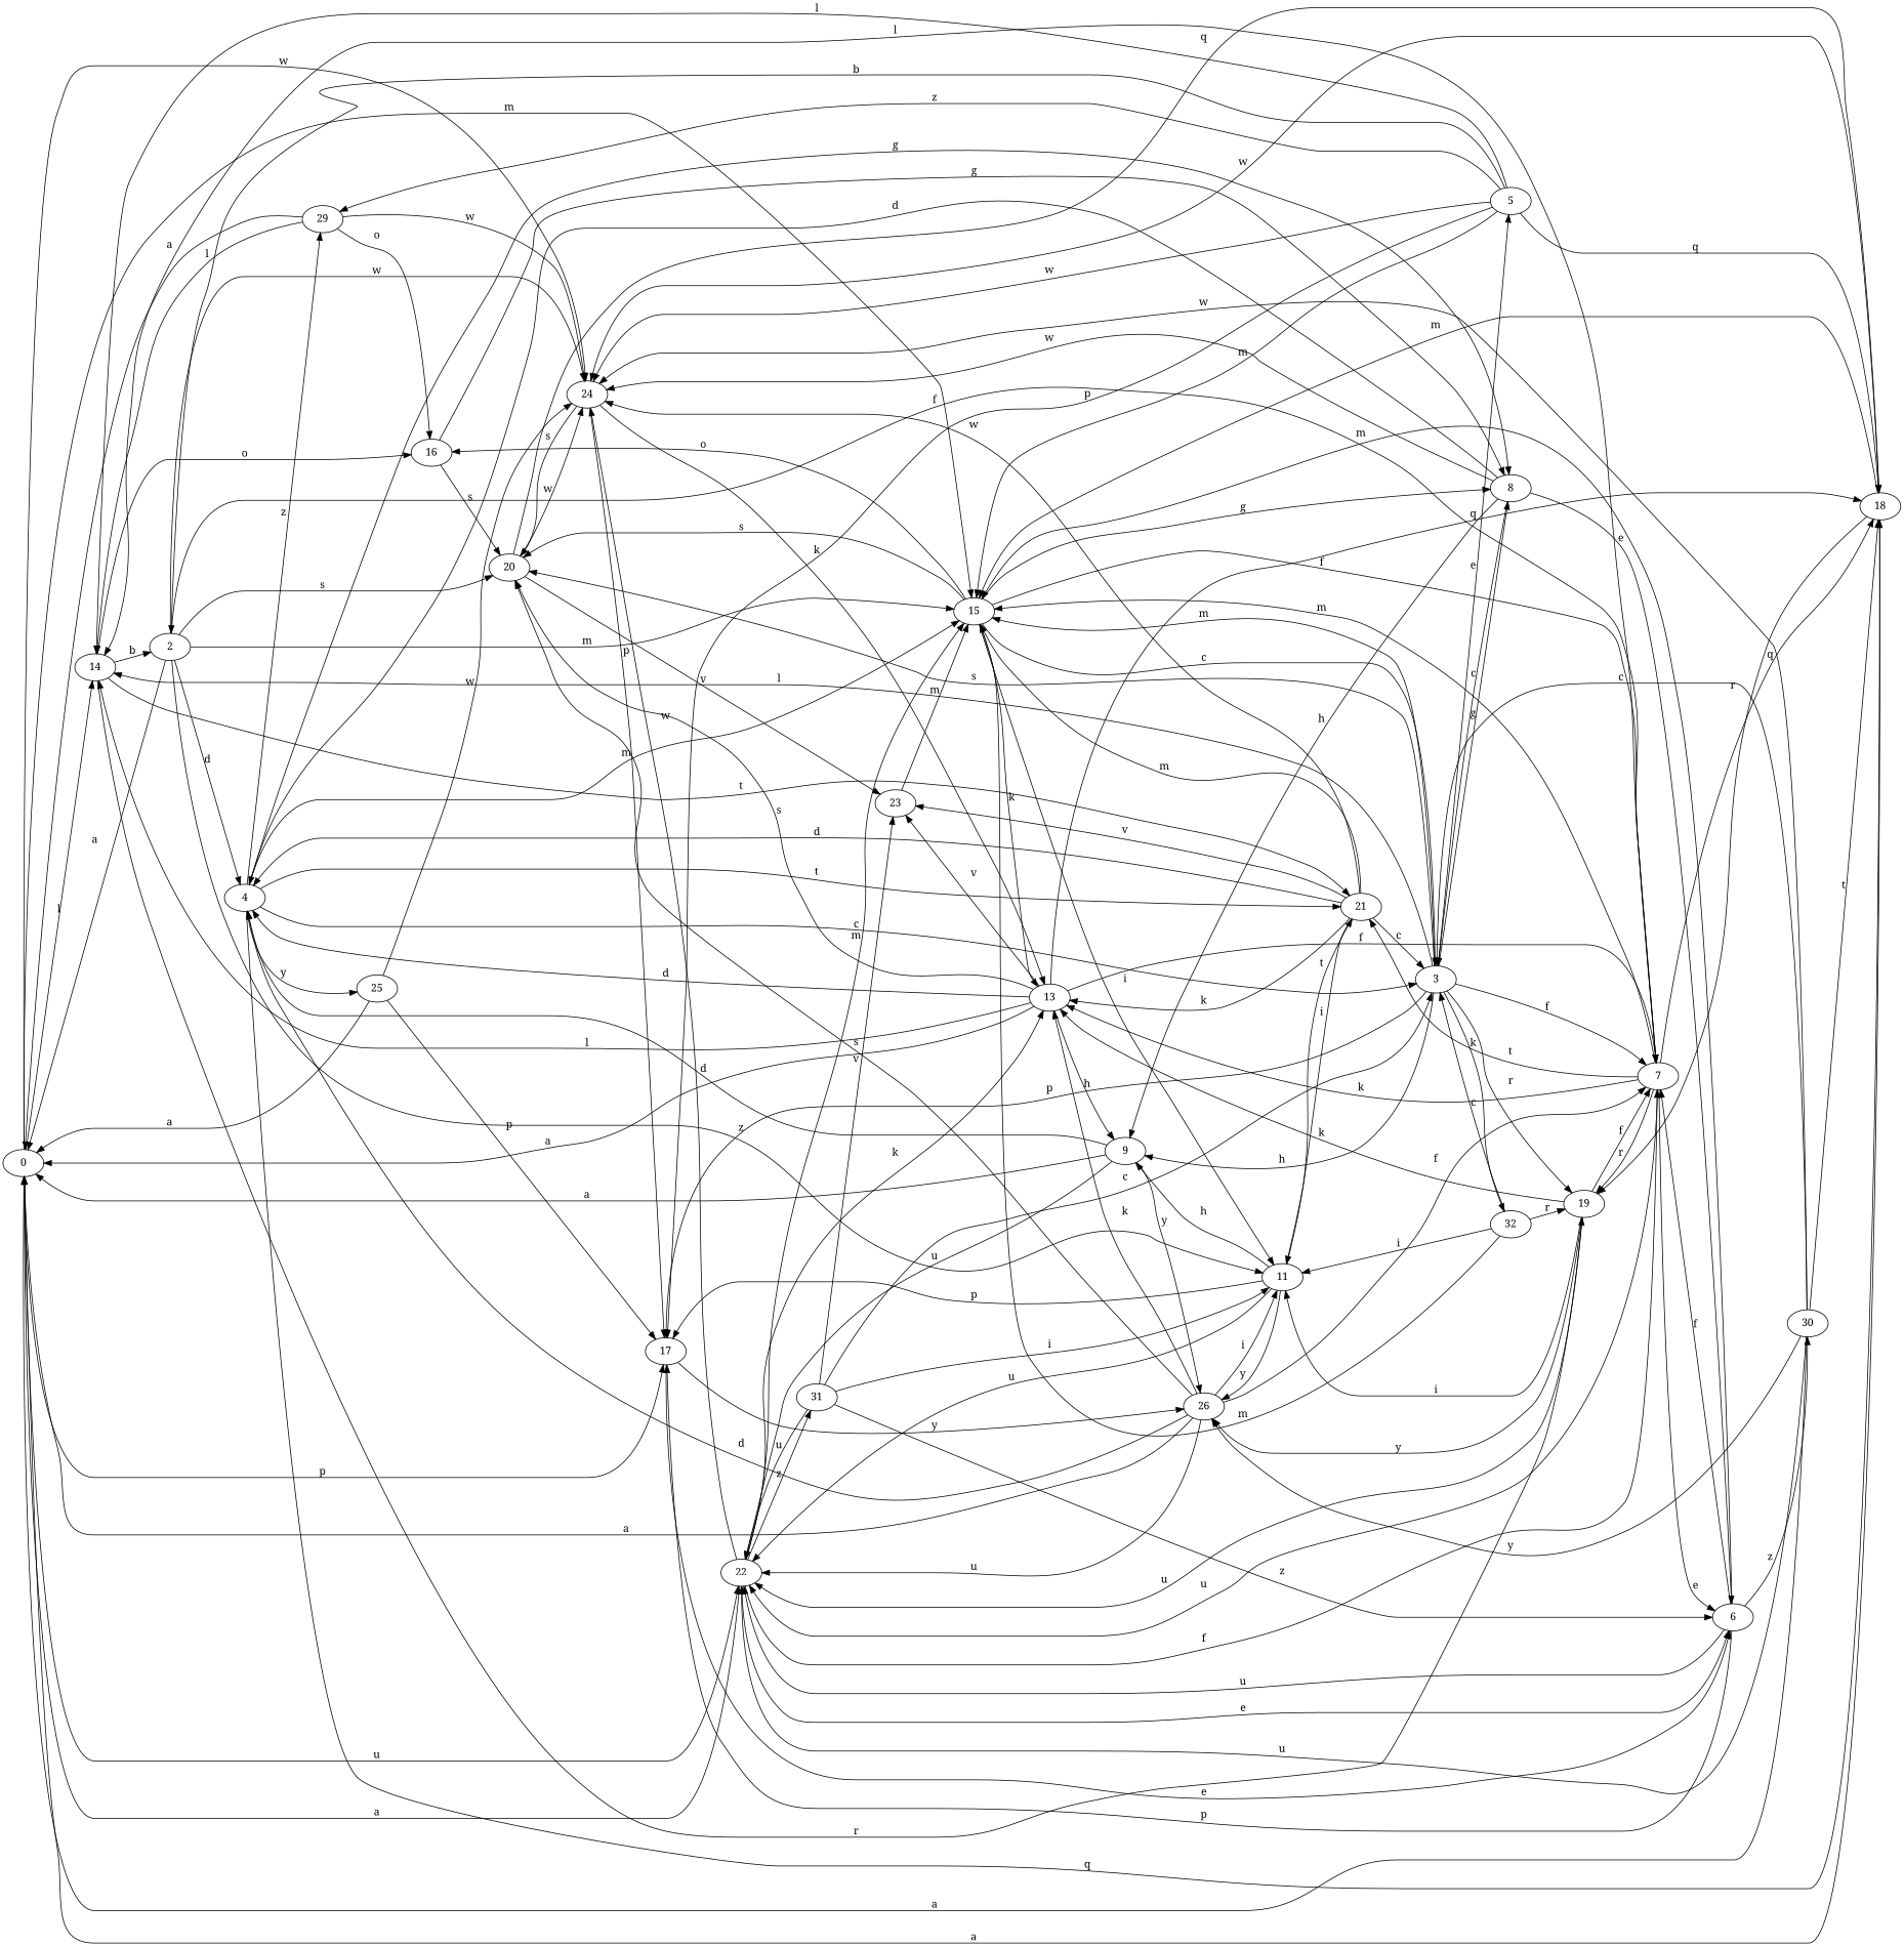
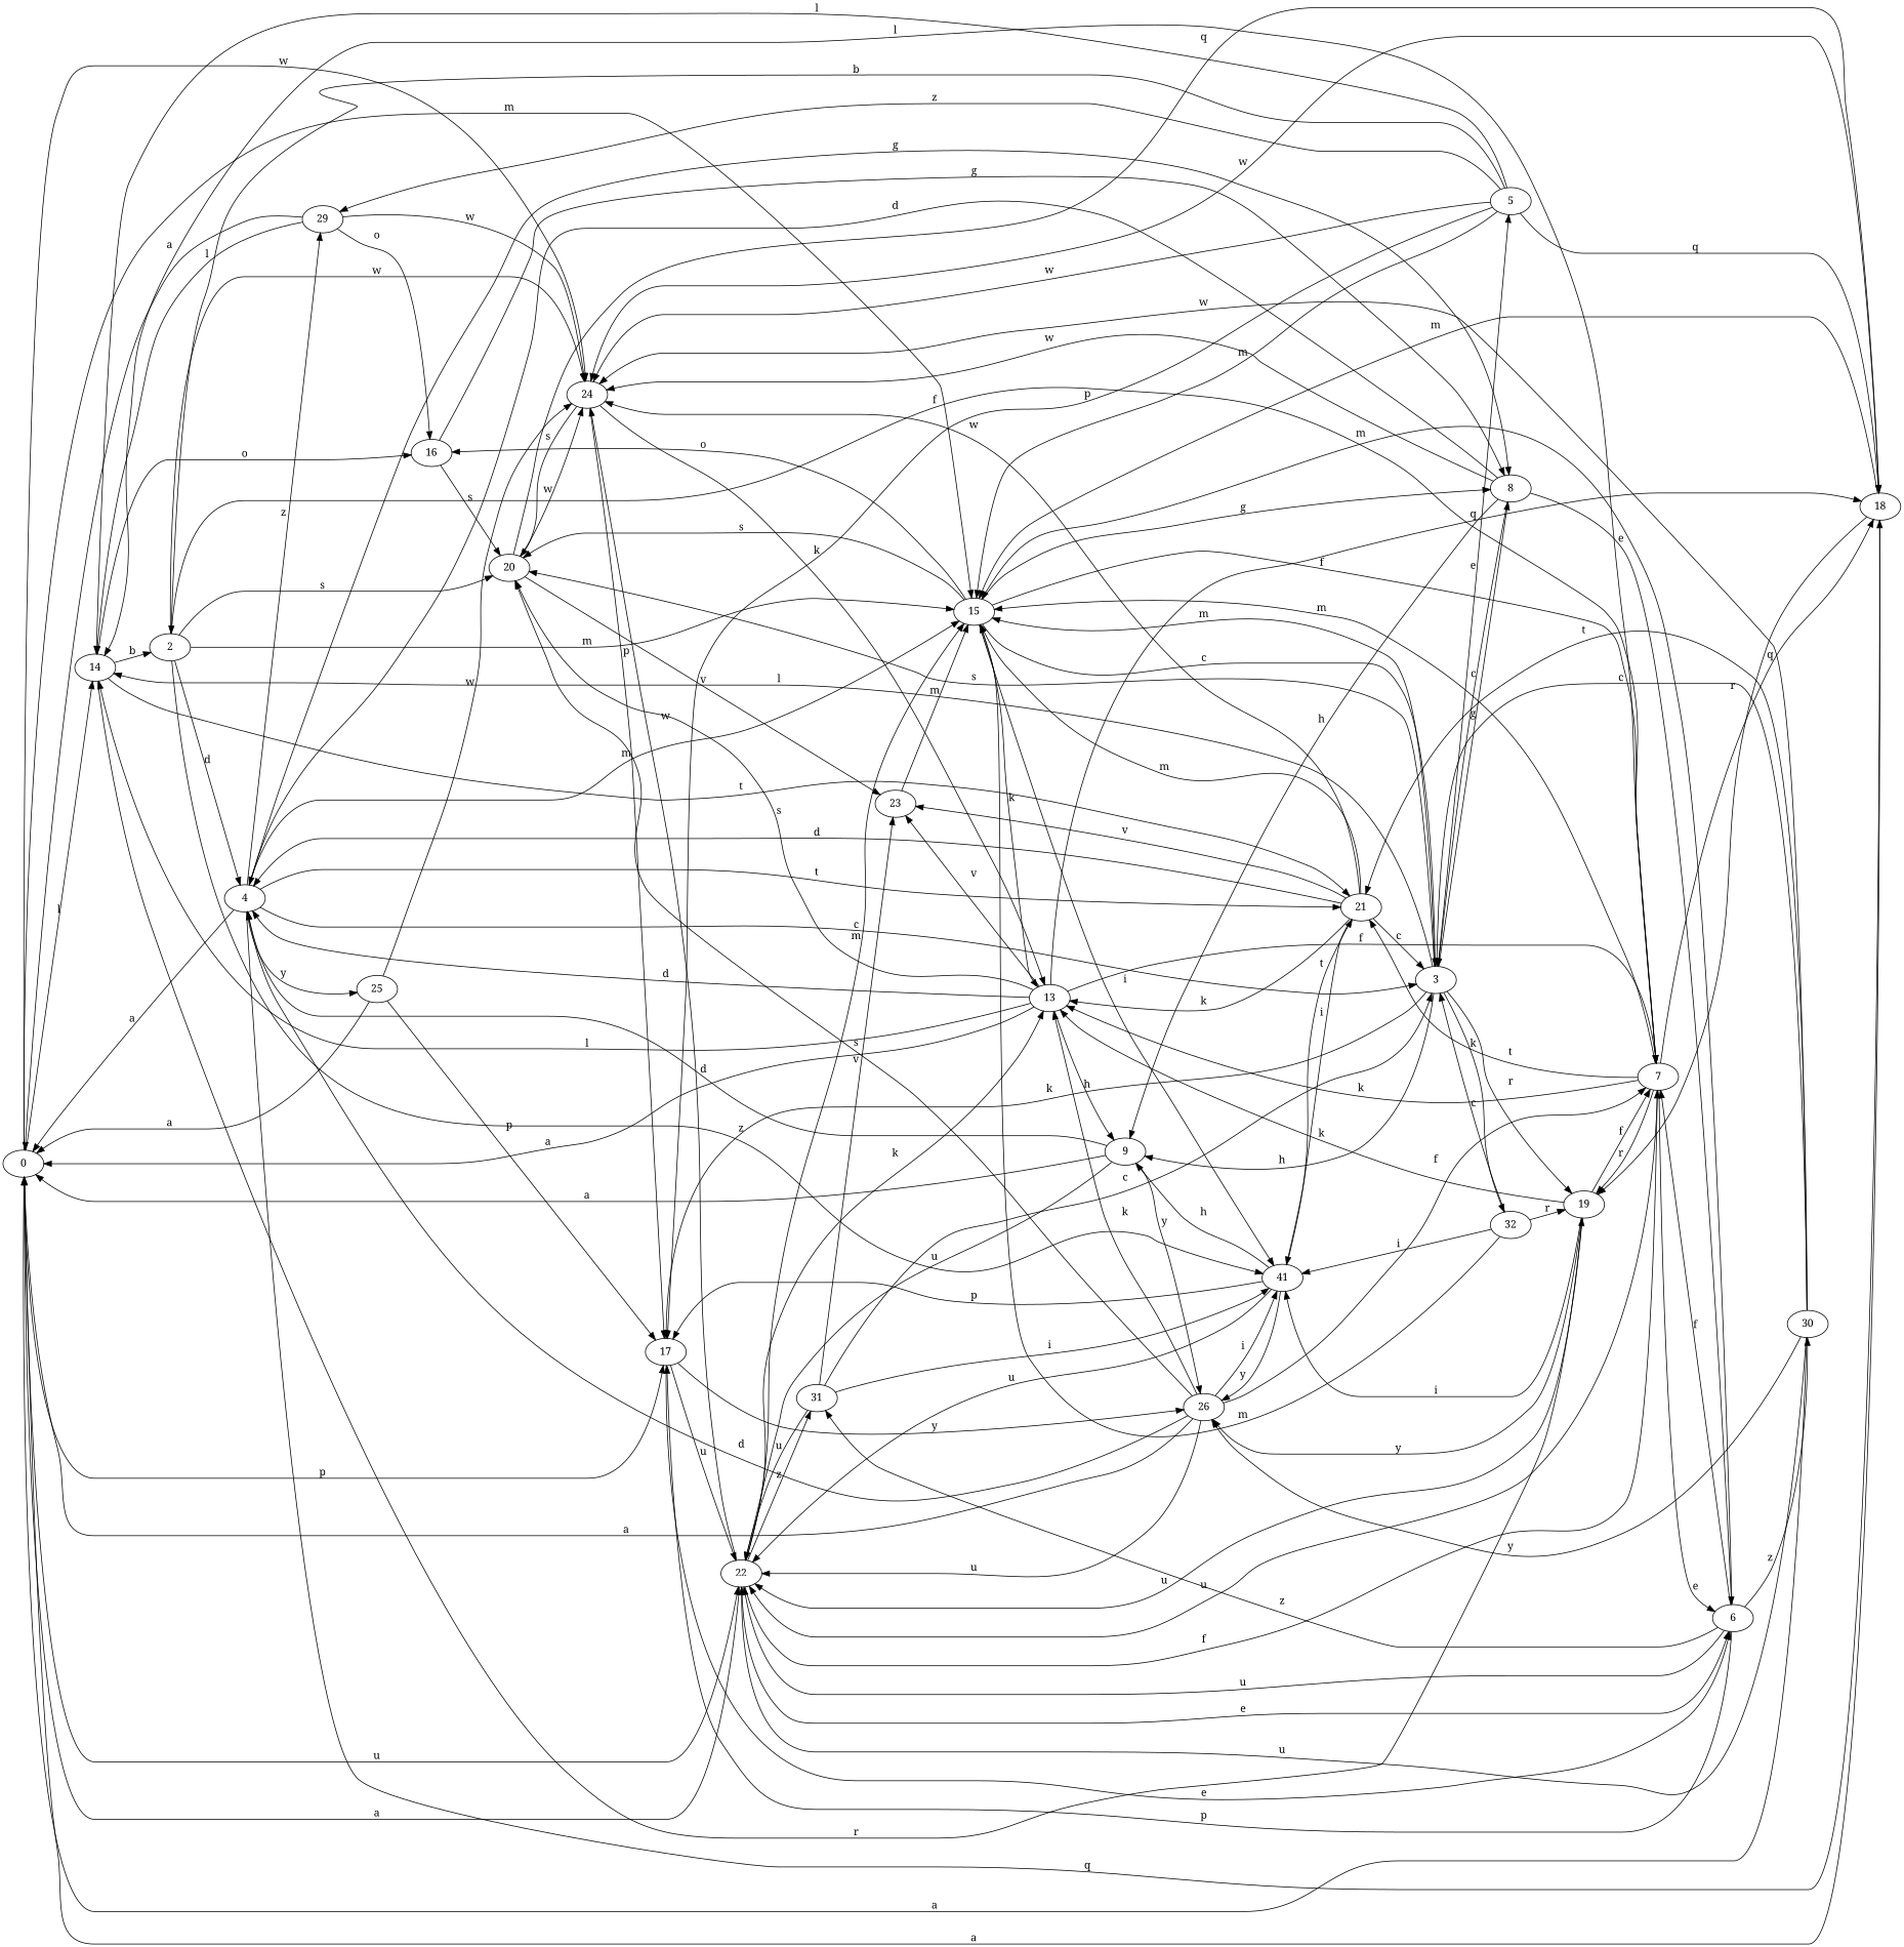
  strict digraph {
    fontname="Noto Serif"
    rankdir=LR
    node [fontname="Noto Serif"]
    edge [fontname="Noto Serif"]
    0
    14
    15
    17
    22
    24
    2
    19
    21
    16
    7
-   11
+   11 [label=41]
    20
    3
    8
    13
    6
    26
    31
    4
    18
    25
    29
    9
    23
    5
    n27 [label=32]
    30
    0 -> 14 [label=l]
    0 -> 15 [label=m]
    0 -> 17 [label=p]
    0 -> 22 [label=u]
    0 -> 24 [label=w]
    14 -> 2 [label=b]
    14 -> 19 [label=r]
    14 -> 21 [label=t]
    14 -> 16 [label=o]
    15 -> 16 [label=o]
    15 -> 7 [label=f]
    15 -> 11 [label=i]
    15 -> 20 [label=s]
    15 -> 3 [label=c]
    15 -> 8 [label=g]
    15 -> 13 [label=k]
+   17 -> 22 [label=u]
    17 -> 6 [label=e]
    17 -> 26 [label=y]
    22 -> 0 [label=a]
    22 -> 15 [label=m]
    22 -> 24 [label=w]
    22 -> 7 [label=f]
    22 -> 13 [label=k]
    22 -> 6 [label=e]
    22 -> 31 [label=z]
    24 -> 17 [label=p]
    24 -> 20 [label=s]
    24 -> 13 [label=k]
-   2 -> 0 [label=a]
+   4 -> 0 [label=a]
    2 -> 15 [label=m]
    2 -> 24 [label=w]
    2 -> 7 [label=f]
    2 -> 11 [label=z]
    2 -> 20 [label=s]
    2 -> 4 [label=d]
    19 -> 22 [label=u]
    19 -> 7 [label=f]
    19 -> 11 [label=i]
    19 -> 13 [label=k]
    19 -> 26 [label=y]
    21 -> 15 [label=m]
    21 -> 24 [label=w]
    21 -> 11 [label=i]
    21 -> 3 [label=c]
    21 -> 13 [label=k]
    21 -> 4 [label=d]
    21 -> 23 [label=v]
    16 -> 20 [label=s]
    16 -> 8 [label=g]
    7 -> 14 [label=l]
    7 -> 15 [label=m]
    7 -> 22 [label=u]
    7 -> 19 [label=r]
    7 -> 21 [label=t]
    7 -> 13 [label=k]
    7 -> 6 [label=e]
    7 -> 18 [label=q]
    11 -> 17 [label=p]
    11 -> 22 [label=u]
    11 -> 21 [label=t]
    11 -> 26 [label=y]
    11 -> 9 [label=h]
    20 -> 24 [label=w]
    20 -> 18 [label=q]
    20 -> 23 [label=v]
    3 -> 14 [label=l]
    3 -> 15 [label=m]
-   3 -> 17 [label=p]
+   3 -> 17 [label=k]
    3 -> 19 [label=r]
-   3 -> 7 [label=f]
    3 -> 20 [label=s]
    3 -> 8 [label=g]
    3 -> 9 [label=h]
    3 -> 5 [label=e]
    3 -> n27 [label=k]
    8 -> 24 [label=w]
    8 -> 3 [label=c]
    8 -> 6 [label=e]
    8 -> 4 [label=d]
    8 -> 9 [label=h]
    13 -> 0 [label=a]
    13 -> 14 [label=l]
    13 -> 7 [label=f]
    13 -> 20 [label=s]
    13 -> 4 [label=d]
    13 -> 18 [label=q]
    13 -> 9 [label=h]
    13 -> 23 [label=v]
    6 -> 15 [label=m]
    6 -> 17 [label=p]
    6 -> 22 [label=u]
    6 -> 7 [label=f]
-   31 -> 6 [label=z]
+   6 -> 31 [label=z]
    6 -> 30 [label=z]
    26 -> 0 [label=a]
    26 -> 22 [label=u]
    26 -> 7 [label=f]
    26 -> 11 [label=i]
    26 -> 20 [label=s]
    26 -> 13 [label=k]
    26 -> 4 [label=d]
    31 -> 22 [label=u]
    31 -> 11 [label=i]
    31 -> 3 [label=c]
    31 -> 23 [label=v]
    4 -> 15 [label=m]
    4 -> 21 [label=t]
    4 -> 3 [label=c]
    4 -> 8 [label=g]
    4 -> 18 [label=q]
    4 -> 25 [label=y]
    4 -> 29 [label=z]
    18 -> 0 [label=a]
    18 -> 15 [label=m]
    18 -> 24 [label=w]
    18 -> 19 [label=r]
    25 -> 0 [label=a]
    25 -> 17 [label=p]
    25 -> 24 [label=w]
    29 -> 0 [label=a]
    29 -> 14 [label=l]
    29 -> 24 [label=w]
    29 -> 16 [label=o]
    9 -> 0 [label=a]
    9 -> 22 [label=u]
    9 -> 26 [label=y]
    9 -> 4 [label=d]
    23 -> 15 [label=m]
    5 -> 14 [label=l]
    5 -> 15 [label=m]
    5 -> 17 [label=p]
    5 -> 24 [label=w]
    5 -> 2 [label=b]
    5 -> 18 [label=q]
    5 -> 29 [label=z]
    n27 -> 15 [label=m]
    n27 -> 19 [label=r]
    n27 -> 11 [label=i]
    n27 -> 3 [label=c]
    30 -> 0 [label=a]
    30 -> 22 [label=u]
    30 -> 24 [label=w]
-   30 -> 18 [label=t]
+   30 -> 21 [label=t]
    30 -> 3 [label=c]
    30 -> 26 [label=y]
  }
